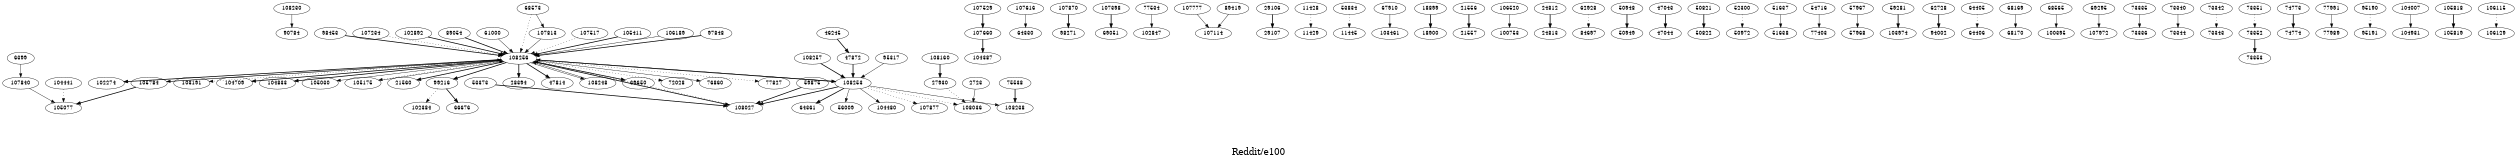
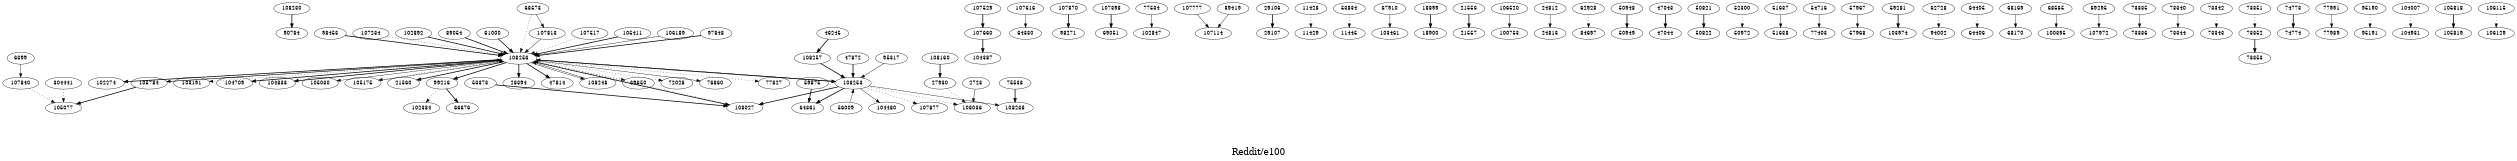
  digraph {
    fontsize=24
    label="\nReddit/e100\n"
    splines=false
    node [shape=ellipse]
    edge [style=bold]
    108230 [height=0.3 width=0.3]
    90784 [height=0.3 width=0.3]
    108256 [height=0.3 width=0.3]
    21560 [height=0.3 width=0.3]
    28394 [height=0.3 width=0.3]
    47814 [height=0.3 width=0.3]
    69650 [height=0.3 width=0.3]
    72028 [height=0.3 width=0.3]
    76860 [height=0.3 width=0.3]
    77827 [height=0.3 width=0.3]
    99216 [height=0.3 width=0.3]
    102274 [height=0.3 width=0.3]
    103191 [height=0.3 width=0.3]
    104709 [height=0.3 width=0.3]
    104833 [height=0.3 width=0.3]
    105030 [height=0.3 width=0.3]
    105175 [height=0.3 width=0.3]
    105784 [height=0.3 width=0.3]
    108027 [height=0.3 width=0.3]
    108248 [height=0.3 width=0.3]
    108253 [height=0.3 width=0.3]
    66676 [height=0.3 width=0.3]
    102384 [height=0.3 width=0.3]
    105077 [height=0.3 width=0.3]
    107813 [height=0.3 width=0.3]
    64361 [height=0.3 width=0.3]
    104480 [height=0.3 width=0.3]
    107877 [height=0.3 width=0.3]
    108036 [height=0.3 width=0.3]
    108238 [height=0.3 width=0.3]
    107529 [height=0.3 width=0.3]
    107660 [height=0.3 width=0.3]
    104387 [height=0.3 width=0.3]
    108257 [height=0.3 width=0.3]
    107840 [height=0.3 width=0.3]
    107616 [height=0.3 width=0.3]
    64330 [height=0.3 width=0.3]
    107517 [height=0.3 width=0.3]
    105411 [height=0.3 width=0.3]
    107870 [height=0.3 width=0.3]
    98271 [height=0.3 width=0.3]
    107398 [height=0.3 width=0.3]
    69051 [height=0.3 width=0.3]
    106189 [height=0.3 width=0.3]
    108160 [height=0.3 width=0.3]
    27930 [height=0.3 width=0.3]
    77534 [height=0.3 width=0.3]
    102847 [height=0.3 width=0.3]
    107777 [height=0.3 width=0.3]
    107114 [height=0.3 width=0.3]
    2723 [height=0.3 width=0.3]
    97848 [height=0.3 width=0.3]
    98453 [height=0.3 width=0.3]
    53373 [height=0.3 width=0.3]
    6399 [height=0.3 width=0.3]
    107234 [height=0.3 width=0.3]
    29106 [height=0.3 width=0.3]
    29107 [height=0.3 width=0.3]
    47872 [height=0.3 width=0.3]
-   104441 [height=0.3 width=0.3]
+   104441 [height=0.3 width=0.3 label=304441]
    11428 [height=0.3 width=0.3]
    11429 [height=0.3 width=0.3]
    53834 [height=0.3 width=0.3]
    11445 [height=0.3 width=0.3]
    67910 [height=0.3 width=0.3]
    103461 [height=0.3 width=0.3]
    18899 [height=0.3 width=0.3]
    18900 [height=0.3 width=0.3]
    21556 [height=0.3 width=0.3]
    21557 [height=0.3 width=0.3]
    106520 [height=0.3 width=0.3]
    100753 [height=0.3 width=0.3]
    102892 [height=0.3 width=0.3]
    24812 [height=0.3 width=0.3]
    24813 [height=0.3 width=0.3]
    62928 [height=0.3 width=0.3]
    84697 [height=0.3 width=0.3]
    50948 [height=0.3 width=0.3]
    50949 [height=0.3 width=0.3]
    46245 [height=0.3 width=0.3]
    47043 [height=0.3 width=0.3]
    47044 [height=0.3 width=0.3]
    75538 [height=0.3 width=0.3]
    89054 [height=0.3 width=0.3]
    50821 [height=0.3 width=0.3]
    50822 [height=0.3 width=0.3]
    56009 [height=0.3 width=0.3]
    52300 [height=0.3 width=0.3]
    50972 [height=0.3 width=0.3]
    51637 [height=0.3 width=0.3]
    51638 [height=0.3 width=0.3]
    54716 [height=0.3 width=0.3]
    n93 [height=0.3 label=77403 width=0.3]
    57967 [height=0.3 width=0.3]
    57968 [height=0.3 width=0.3]
    59281 [height=0.3 width=0.3]
    103974 [height=0.3 width=0.3]
    59875 [height=0.3 width=0.3]
    61000 [height=0.3 width=0.3]
    62728 [height=0.3 width=0.3]
    94002 [height=0.3 width=0.3]
    64405 [height=0.3 width=0.3]
    64406 [height=0.3 width=0.3]
    68169 [height=0.3 width=0.3]
    68170 [height=0.3 width=0.3]
    68565 [height=0.3 width=0.3]
    100395 [height=0.3 width=0.3]
    68573 [height=0.3 width=0.3]
    69295 [height=0.3 width=0.3]
    107972 [height=0.3 width=0.3]
    73335 [height=0.3 width=0.3]
    73336 [height=0.3 width=0.3]
    73340 [height=0.3 width=0.3]
    73344 [height=0.3 width=0.3]
    73342 [height=0.3 width=0.3]
    73343 [height=0.3 width=0.3]
    73351 [height=0.3 width=0.3]
    73352 [height=0.3 width=0.3]
    73353 [height=0.3 width=0.3]
    74773 [height=0.3 width=0.3]
    74774 [height=0.3 width=0.3]
    77991 [height=0.3 width=0.3]
    77989 [height=0.3 width=0.3]
    89419 [height=0.3 width=0.3]
    95190 [height=0.3 width=0.3]
    95191 [height=0.3 width=0.3]
    95317 [height=0.3 width=0.3]
    104007 [height=0.3 width=0.3]
    104931 [height=0.3 width=0.3]
    105818 [height=0.3 width=0.3]
    105819 [height=0.3 width=0.3]
    106115 [height=0.3 width=0.3]
    106129 [height=0.3 width=0.3]
-   108230 -> 90784 [style=solid]
+   108230 -> 90784
    108256 -> 21560
    108256 -> 28394
    108256 -> 47814
-   108256 -> 69650
+   108256 -> 69650 [style=dotted]
    108256 -> 72028 [style=dotted]
    108256 -> 76860 [style=solid]
    108256 -> 77827 [style=dotted]
    108256 -> 99216
    108256 -> 102274
    108256 -> 103191 [style=dotted]
    108256 -> 104709
    108256 -> 104833
    108256 -> 105030 [style=solid]
    108256 -> 105175 [style=dotted]
    108256 -> 105784 [style=solid]
    108256 -> 108027
    108256 -> 108248 [style=solid]
    108256 -> 108253
    99216 -> 66676
    99216 -> 102384 [style=dotted]
    105175 -> 108256 [style=solid]
    105784 -> 108256 [style=solid]
    105784 -> 105077
    108027 -> 108256 [style=dotted]
    108248 -> 108256 [style=solid]
    108253 -> 108256 [style=solid]
    108253 -> 108027
    108253 -> 64361
    108253 -> 104480 [style=solid]
    108253 -> 107877 [style=dotted]
    108253 -> 108036 [style=dotted]
    108253 -> 108238 [style=solid]
    107813 -> 108256 [style=solid]
    107529 -> 107660
    107660 -> 104387
    108257 -> 108253
-   107840 -> 105077 [style=solid]
+   107840 -> 105077 [style=dotted]
    107616 -> 64330 [style=solid]
    107517 -> 108256 [style=dotted]
    105411 -> 108256
    107870 -> 98271
    107398 -> 69051
    106189 -> 108256 [style=solid]
    108160 -> 27930
    27930 -> 108036 [style=dotted]
    77534 -> 102847 [style=solid]
    107777 -> 107114 [style=solid]
    2723 -> 108036 [style=solid]
    97848 -> 108256
    98453 -> 108256
    53373 -> 108027
    6399 -> 107840 [style=solid]
    107234 -> 108256 [style=dotted]
    29106 -> 29107
    47872 -> 108253
    104441 -> 105077 [style=dotted]
    11428 -> 11429 [style=dotted]
    53834 -> 11445 [style=dotted]
    67910 -> 103461 [style=solid]
    18899 -> 18900
    21556 -> 21557
    106520 -> 100753 [style=solid]
    102892 -> 108256
-   24812 -> 24813
+   24812 -> 24813 [style=solid]
    62928 -> 84697 [style=dotted]
    50948 -> 50949
-   46245 -> 47872
+   46245 -> 108257
    47043 -> 47044
    75538 -> 108238
    89054 -> 108256
    50821 -> 50822
-   108253 -> 56009 [style=solid]
+   56009 -> 108253 [style=solid]
    52300 -> 50972 [style=dotted]
    51637 -> 51638 [style=solid]
    54716 -> n93 [style=solid]
    57967 -> 57968 [style=solid]
    59281 -> 103974
-   59875 -> 108027
-   61000 -> 108256 [style=solid]
-   62728 -> 94002
+   59875 -> 64361
+   61000 -> 108256
+   62728 -> 94002 [style=dotted]
    64405 -> 64406 [style=dotted]
    68169 -> 68170 [style=solid]
    68565 -> 100395 [style=solid]
    68573 -> 108256 [style=dotted]
    68573 -> 107813 [style=solid]
    69295 -> 107972 [style=solid]
    73335 -> 73336 [style=solid]
    73340 -> 73344 [style=solid]
    73342 -> 73343 [style=dotted]
    73351 -> 73352 [style=dotted]
    73352 -> 73353
    74773 -> 74774
    77991 -> 77989 [style=solid]
    89419 -> 107114 [style=solid]
    95190 -> 95191 [style=dotted]
    95317 -> 108253 [style=solid]
-   104007 -> 104931 [style=solid]
+   104007 -> 104931 [style=dotted]
    105818 -> 105819
    106115 -> 106129 [style=dotted]
  }
